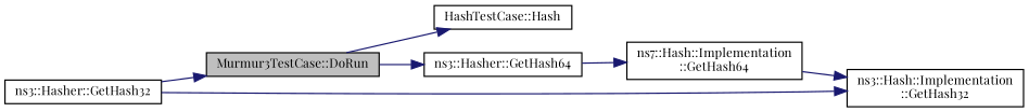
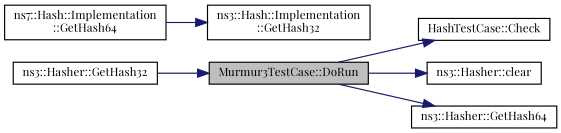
  digraph {
    fontname="Playfair Display"
    rankdir=LR
    node [color=black fillcolor=white fontname="Playfair Display" fontsize=10 shape=record style=filled]
    edge [color=midnightblue fontname="Playfair Display" fontsize=10 labelfontname=Helvetica labelfontsize=10 style=solid]
    n1 [fillcolor=grey75 fontcolor=black height=0.2 label="Murmur3TestCase::DoRun" width=0.4]
-   n2 [height=0.2 label="HashTestCase::Hash" width=0.4]
+   n2 [height=0.2 label="HashTestCase::Check" width=0.4]
+   n3 [height=0.2 label="ns3::Hasher::clear" width=0.4]
    n4 [height=0.2 label="ns3::Hasher::GetHash64" width=0.4]
    n5 [height=0.2 label="ns3::Hasher::GetHash32" width=0.4]
    n6 [height=0.2 label="ns3::Hash::Implementation\l::GetHash32" width=0.4]
    n7 [height=0.2 label="ns7::Hash::Implementation\l::GetHash64" width=0.4]
    n1 -> n2
+   n1 -> n3
    n1 -> n4
-   n4 -> n7
    n5 -> n1
-   n5 -> n6
    n7 -> n6
  }
